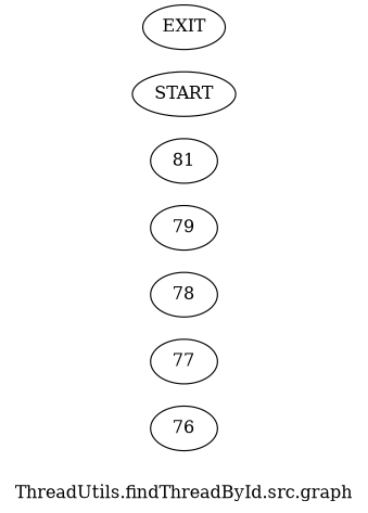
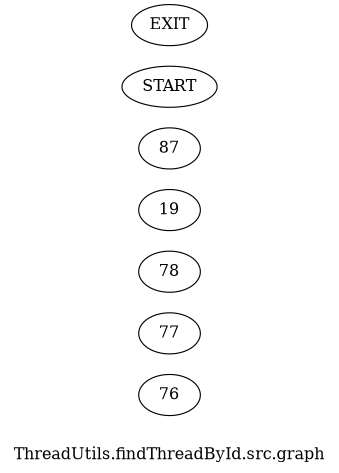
  digraph {
    label="ThreadUtils.findThreadById.src.graph"
    rankdir=LR
    n1 [label=76]
    n2 [label=77]
    n3 [label=78]
-   n4 [label=79]
-   n5 [label=81]
+   n4 [label=19]
+   n5 [label=87]
    n6 [label=START]
    n7 [label=EXIT]
  }
